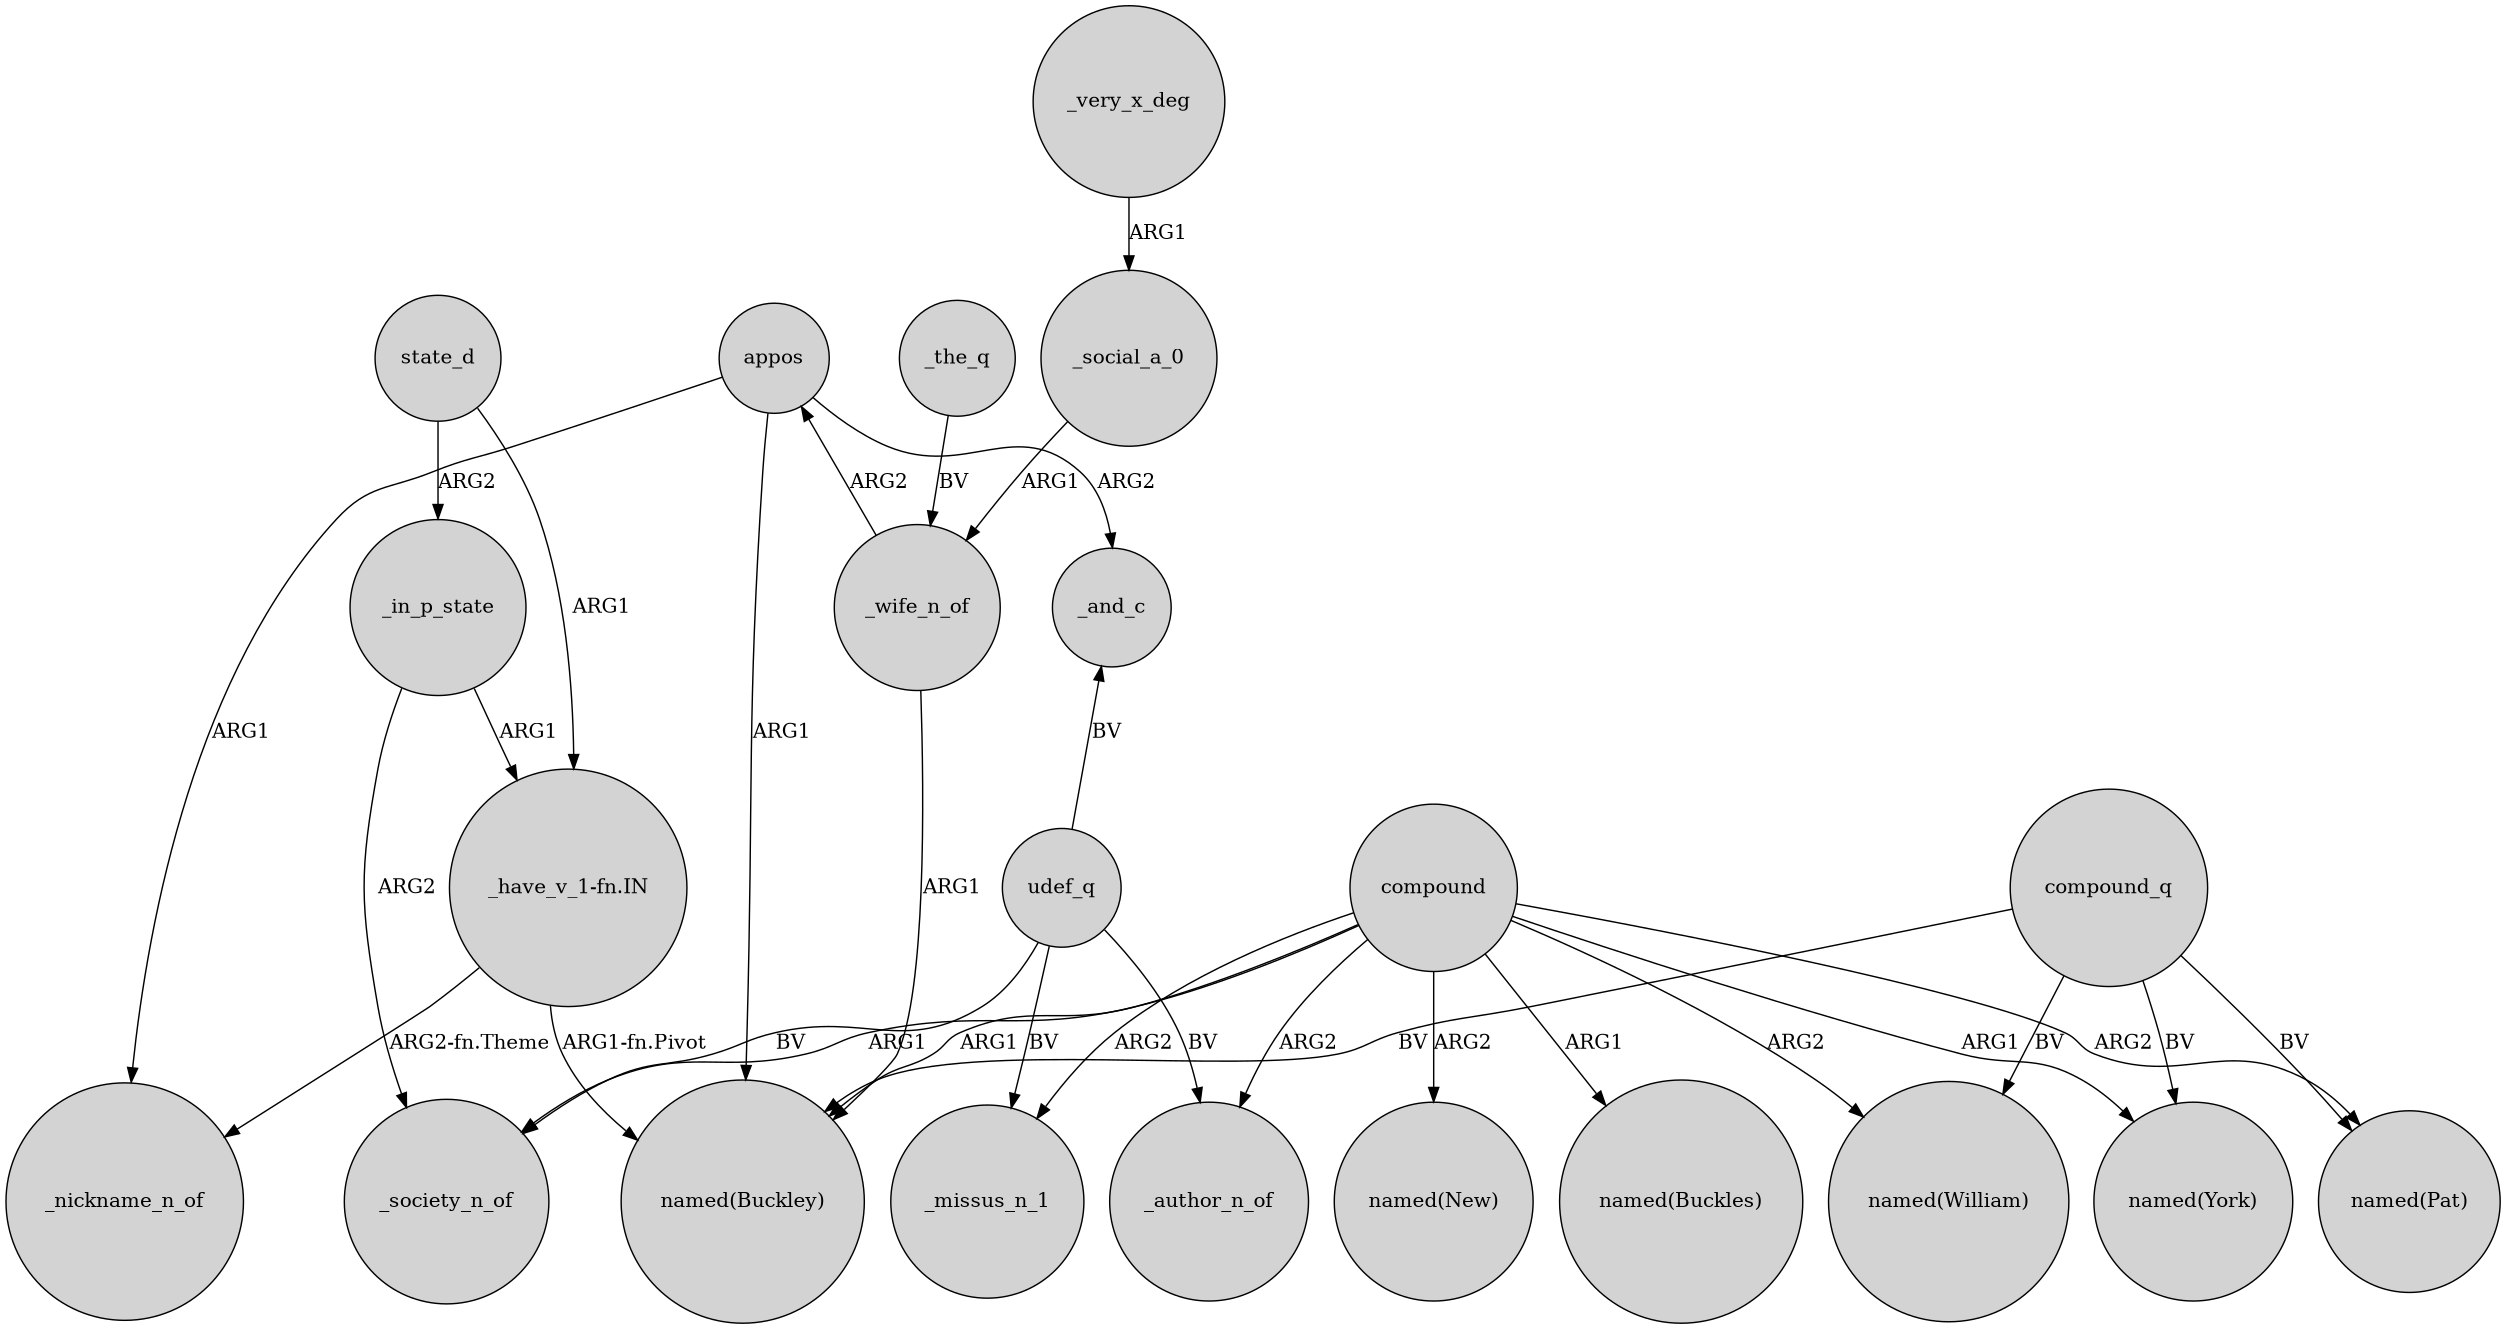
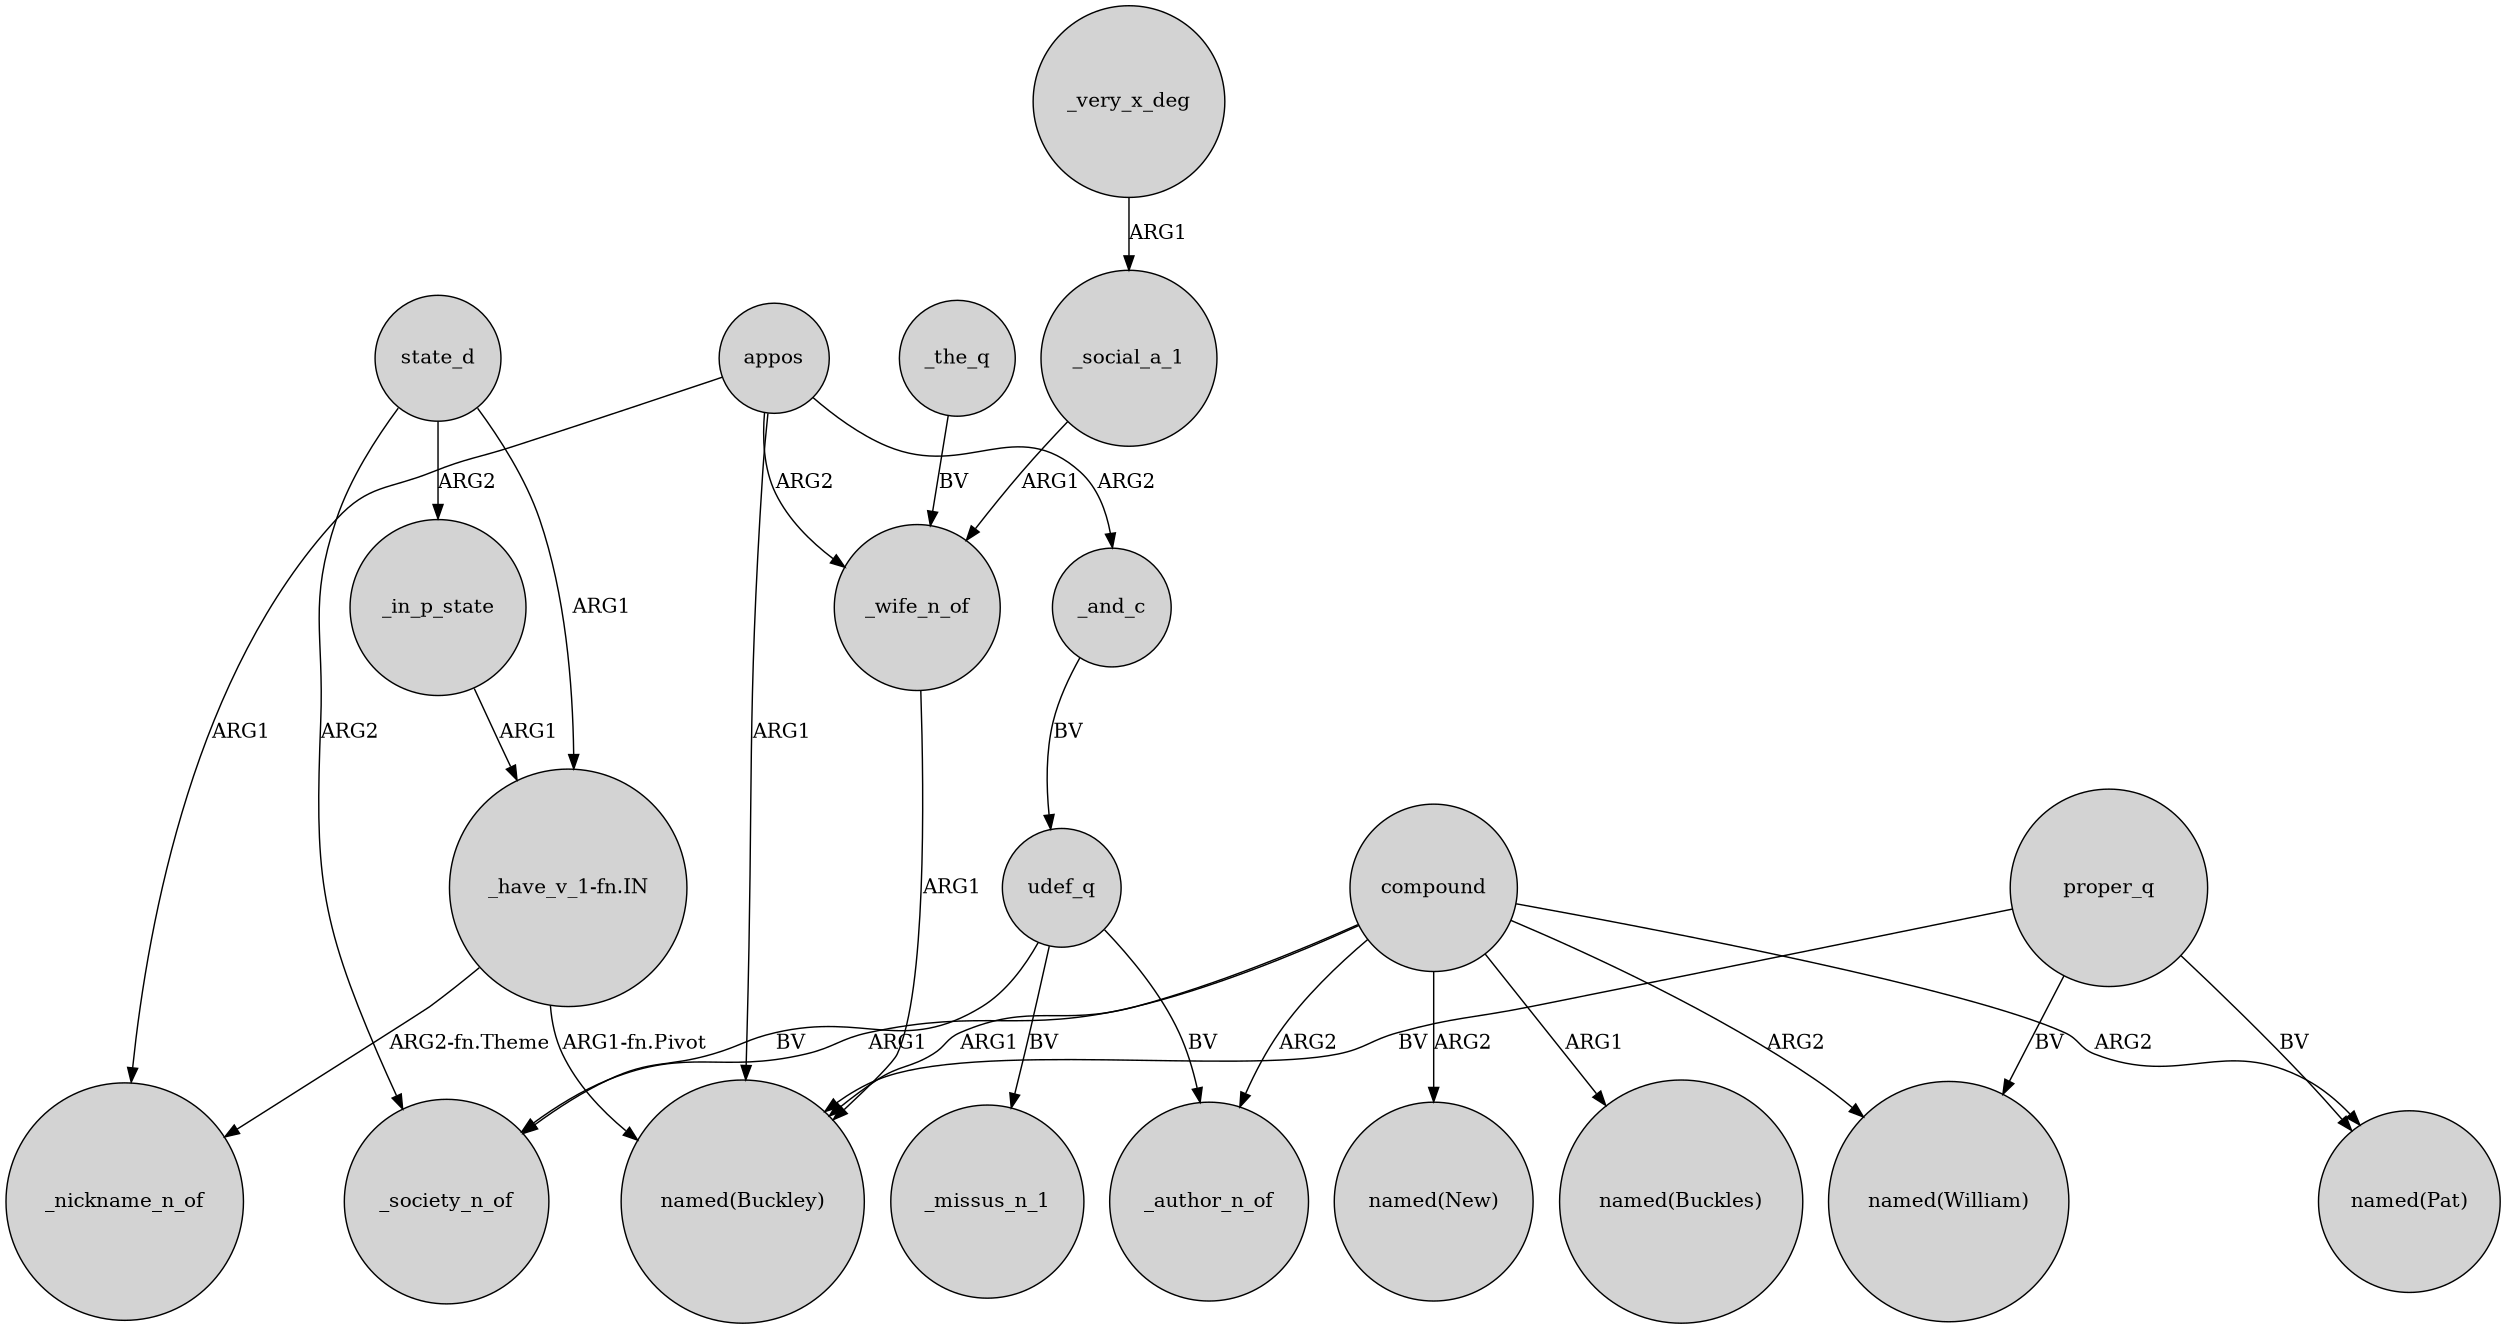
  digraph {
    node [shape=circle style=filled]
    n1 [label=state_d]
    "_have_v_1-fn.IN"
    _in_p_state
    _nickname_n_of
    "named(Buckley)"
    _society_n_of
    appos
    _wife_n_of
    _and_c
    compound
    "named(New)"
    "named(Buckles)"
    _missus_n_1
    "named(William)"
    _author_n_of
-   "named(York)"
    "named(Pat)"
    _the_q
-   proper_q [label=compound_q]
-   _social_a_1 [label=_social_a_0]
+   proper_q
+   _social_a_1
    udef_q
    _very_x_deg
    n1 -> "_have_v_1-fn.IN" [label=ARG1]
    n1 -> _in_p_state [label=ARG2]
    "_have_v_1-fn.IN" -> _nickname_n_of [label="ARG2-fn.Theme"]
    "_have_v_1-fn.IN" -> "named(Buckley)" [label="ARG1-fn.Pivot"]
    _in_p_state -> "_have_v_1-fn.IN" [label=ARG1]
-   _in_p_state -> _society_n_of [label=ARG2]
+   n1 -> _society_n_of [label=ARG2]
    appos -> _nickname_n_of [label=ARG1]
    appos -> "named(Buckley)" [label=ARG1]
-   _wife_n_of -> appos [label=ARG2]
+   appos -> _wife_n_of [label=ARG2]
    appos -> _and_c [label=ARG2]
    _wife_n_of -> "named(Buckley)" [label=ARG1]
    compound -> "named(Buckley)" [label=ARG1]
    compound -> _society_n_of [label=ARG1]
    compound -> "named(New)" [label=ARG2]
    compound -> "named(Buckles)" [label=ARG1]
-   compound -> _missus_n_1 [label=ARG2]
    compound -> "named(William)" [label=ARG2]
    compound -> _author_n_of [label=ARG2]
-   compound -> "named(York)" [label=ARG1]
    compound -> "named(Pat)" [label=ARG2]
    _the_q -> _wife_n_of [label=BV]
    proper_q -> "named(Buckley)" [label=BV]
    proper_q -> "named(William)" [label=BV]
-   proper_q -> "named(York)" [label=BV]
    proper_q -> "named(Pat)" [label=BV]
    _social_a_1 -> _wife_n_of [label=ARG1]
    udef_q -> _society_n_of [label=BV]
-   udef_q -> _and_c [label=BV]
+   _and_c -> udef_q [label=BV]
    udef_q -> _missus_n_1 [label=BV]
    udef_q -> _author_n_of [label=BV]
    _very_x_deg -> _social_a_1 [label=ARG1]
  }
